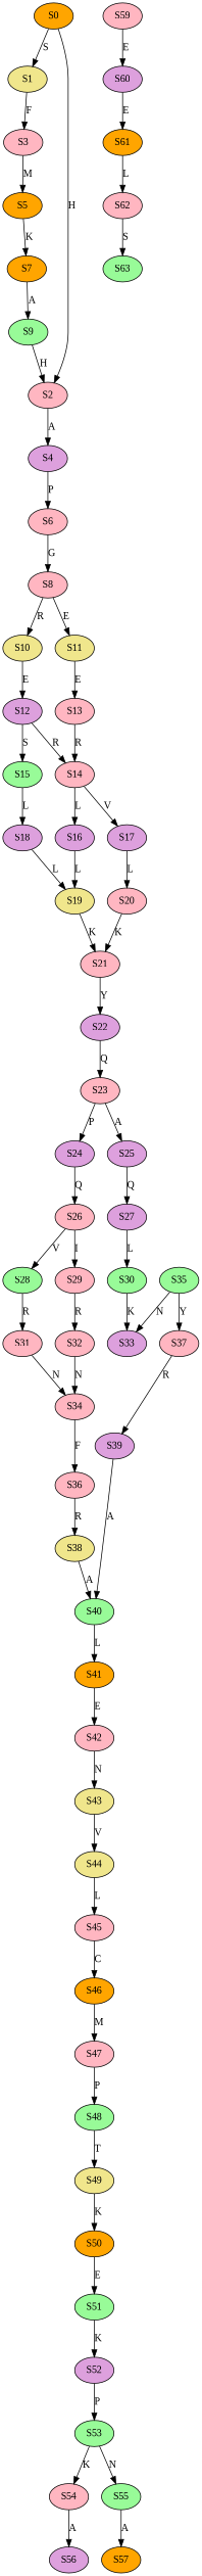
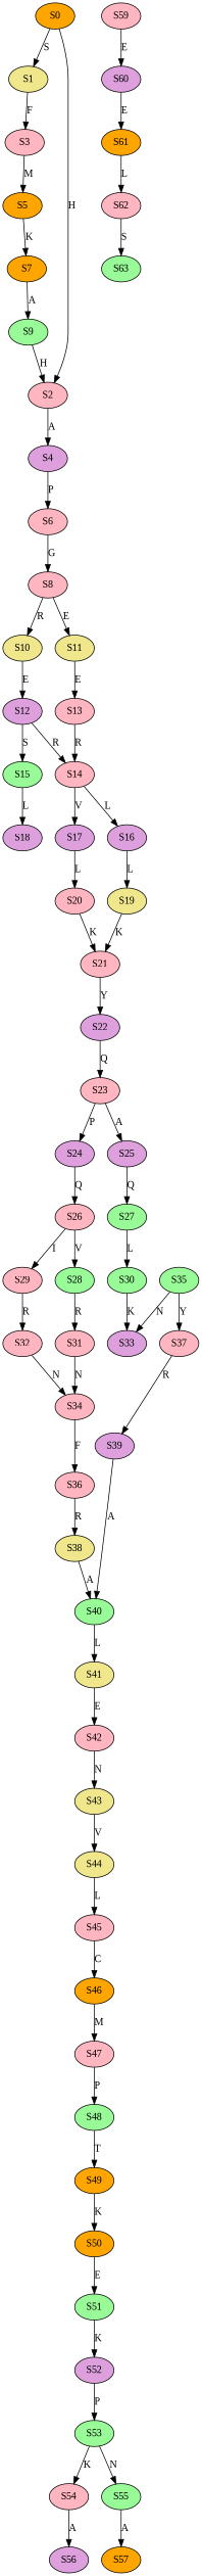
  strict digraph {
    fontname="Liberation Serif"
    node [fillcolor=lightpink fontname="Liberation Serif" style=filled]
    edge [fontname="Liberation Serif"]
    S0 [fillcolor=orange]
    S1 [fillcolor=khaki]
    S2
    S3
    S4 [fillcolor=plum]
    S5 [fillcolor=orange]
    S6
    S7 [fillcolor=orange]
    S8
    S9 [fillcolor=palegreen]
    S10 [fillcolor=khaki]
    S11 [fillcolor=khaki]
    S12 [fillcolor=plum]
    S13
    S14
    S15 [fillcolor=palegreen]
    S16 [fillcolor=plum]
    S17 [fillcolor=plum]
    S18 [fillcolor=plum]
    S19 [fillcolor=khaki]
    S20
    S21
    S22 [fillcolor=plum]
    S23
    S24 [fillcolor=plum]
    S25 [fillcolor=plum]
    S26
-   S27 [fillcolor=plum]
+   S27 [fillcolor=palegreen]
    S28 [fillcolor=palegreen]
    S29
    S30 [fillcolor=palegreen]
    S31
    S32
    S33 [fillcolor=plum]
    S34
    S36
    S35 [fillcolor=palegreen]
    S37
    S38 [fillcolor=khaki]
    S39 [fillcolor=plum]
    S40 [fillcolor=palegreen]
-   S41 [fillcolor=orange]
+   S41 [fillcolor=khaki]
    S42
    S43 [fillcolor=khaki]
    S44 [fillcolor=khaki]
    S45
    S46 [fillcolor=orange]
    S47
    S48 [fillcolor=palegreen]
-   S49 [fillcolor=khaki]
+   S49 [fillcolor=orange]
    S50 [fillcolor=orange]
    S51 [fillcolor=palegreen]
    S52 [fillcolor=plum]
    S53 [fillcolor=palegreen]
    S54
    S55 [fillcolor=palegreen]
    S56 [fillcolor=plum]
    S57 [fillcolor=orange]
    S60 [fillcolor=plum]
    S59
    S61 [fillcolor=orange]
    S62
    S63 [fillcolor=palegreen]
    S0 -> S1 [label=S]
    S0 -> S2 [label=H]
    S1 -> S3 [label=F]
    S2 -> S4 [label=A]
    S3 -> S5 [label=M]
    S4 -> S6 [label=P]
    S5 -> S7 [label=K]
    S6 -> S8 [label=G]
    S7 -> S9 [label=A]
    S8 -> S10 [label=R]
    S8 -> S11 [label=E]
    S9 -> S2 [label=H]
    S10 -> S12 [label=E]
    S11 -> S13 [label=E]
    S12 -> S14 [label=R]
    S12 -> S15 [label=S]
    S13 -> S14 [label=R]
    S14 -> S16 [label=L]
    S14 -> S17 [label=V]
    S15 -> S18 [label=L]
    S16 -> S19 [label=L]
    S17 -> S20 [label=L]
-   S18 -> S19 [label=L]
    S19 -> S21 [label=K]
    S20 -> S21 [label=K]
    S21 -> S22 [label=Y]
    S22 -> S23 [label=Q]
    S23 -> S24 [label=P]
    S23 -> S25 [label=A]
    S24 -> S26 [label=Q]
    S25 -> S27 [label=Q]
    S26 -> S28 [label=V]
    S26 -> S29 [label=I]
    S27 -> S30 [label=L]
    S28 -> S31 [label=R]
    S29 -> S32 [label=R]
    S30 -> S33 [label=K]
    S31 -> S34 [label=N]
    S32 -> S34 [label=N]
    S34 -> S36 [label=F]
    S36 -> S38 [label=R]
    S35 -> S33 [label=N]
    S35 -> S37 [label=Y]
    S37 -> S39 [label=R]
    S38 -> S40 [label=A]
    S39 -> S40 [label=A]
    S40 -> S41 [label=L]
    S41 -> S42 [label=E]
    S42 -> S43 [label=N]
    S43 -> S44 [label=V]
    S44 -> S45 [label=L]
    S45 -> S46 [label=C]
    S46 -> S47 [label=M]
    S47 -> S48 [label=P]
    S48 -> S49 [label=T]
    S49 -> S50 [label=K]
    S50 -> S51 [label=E]
    S51 -> S52 [label=K]
    S52 -> S53 [label=P]
    S53 -> S54 [label=K]
    S53 -> S55 [label=N]
    S54 -> S56 [label=A]
    S55 -> S57 [label=A]
    S60 -> S61 [label=E]
    S59 -> S60 [label=E]
    S61 -> S62 [label=L]
    S62 -> S63 [label=S]
  }
